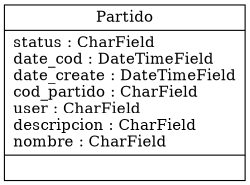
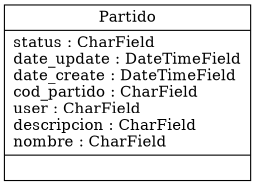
  digraph {
    rankdir=BT
-   n1 [label="{Partido|status : CharField\ldate_cod : DateTimeField\ldate_create : DateTimeField\lcod_partido : CharField\luser : CharField\ldescripcion : CharField\lnombre : CharField\l|}" shape=record]
+   n1 [label="{Partido|status : CharField\ldate_update : DateTimeField\ldate_create : DateTimeField\lcod_partido : CharField\luser : CharField\ldescripcion : CharField\lnombre : CharField\l|}" shape=record]
  }
